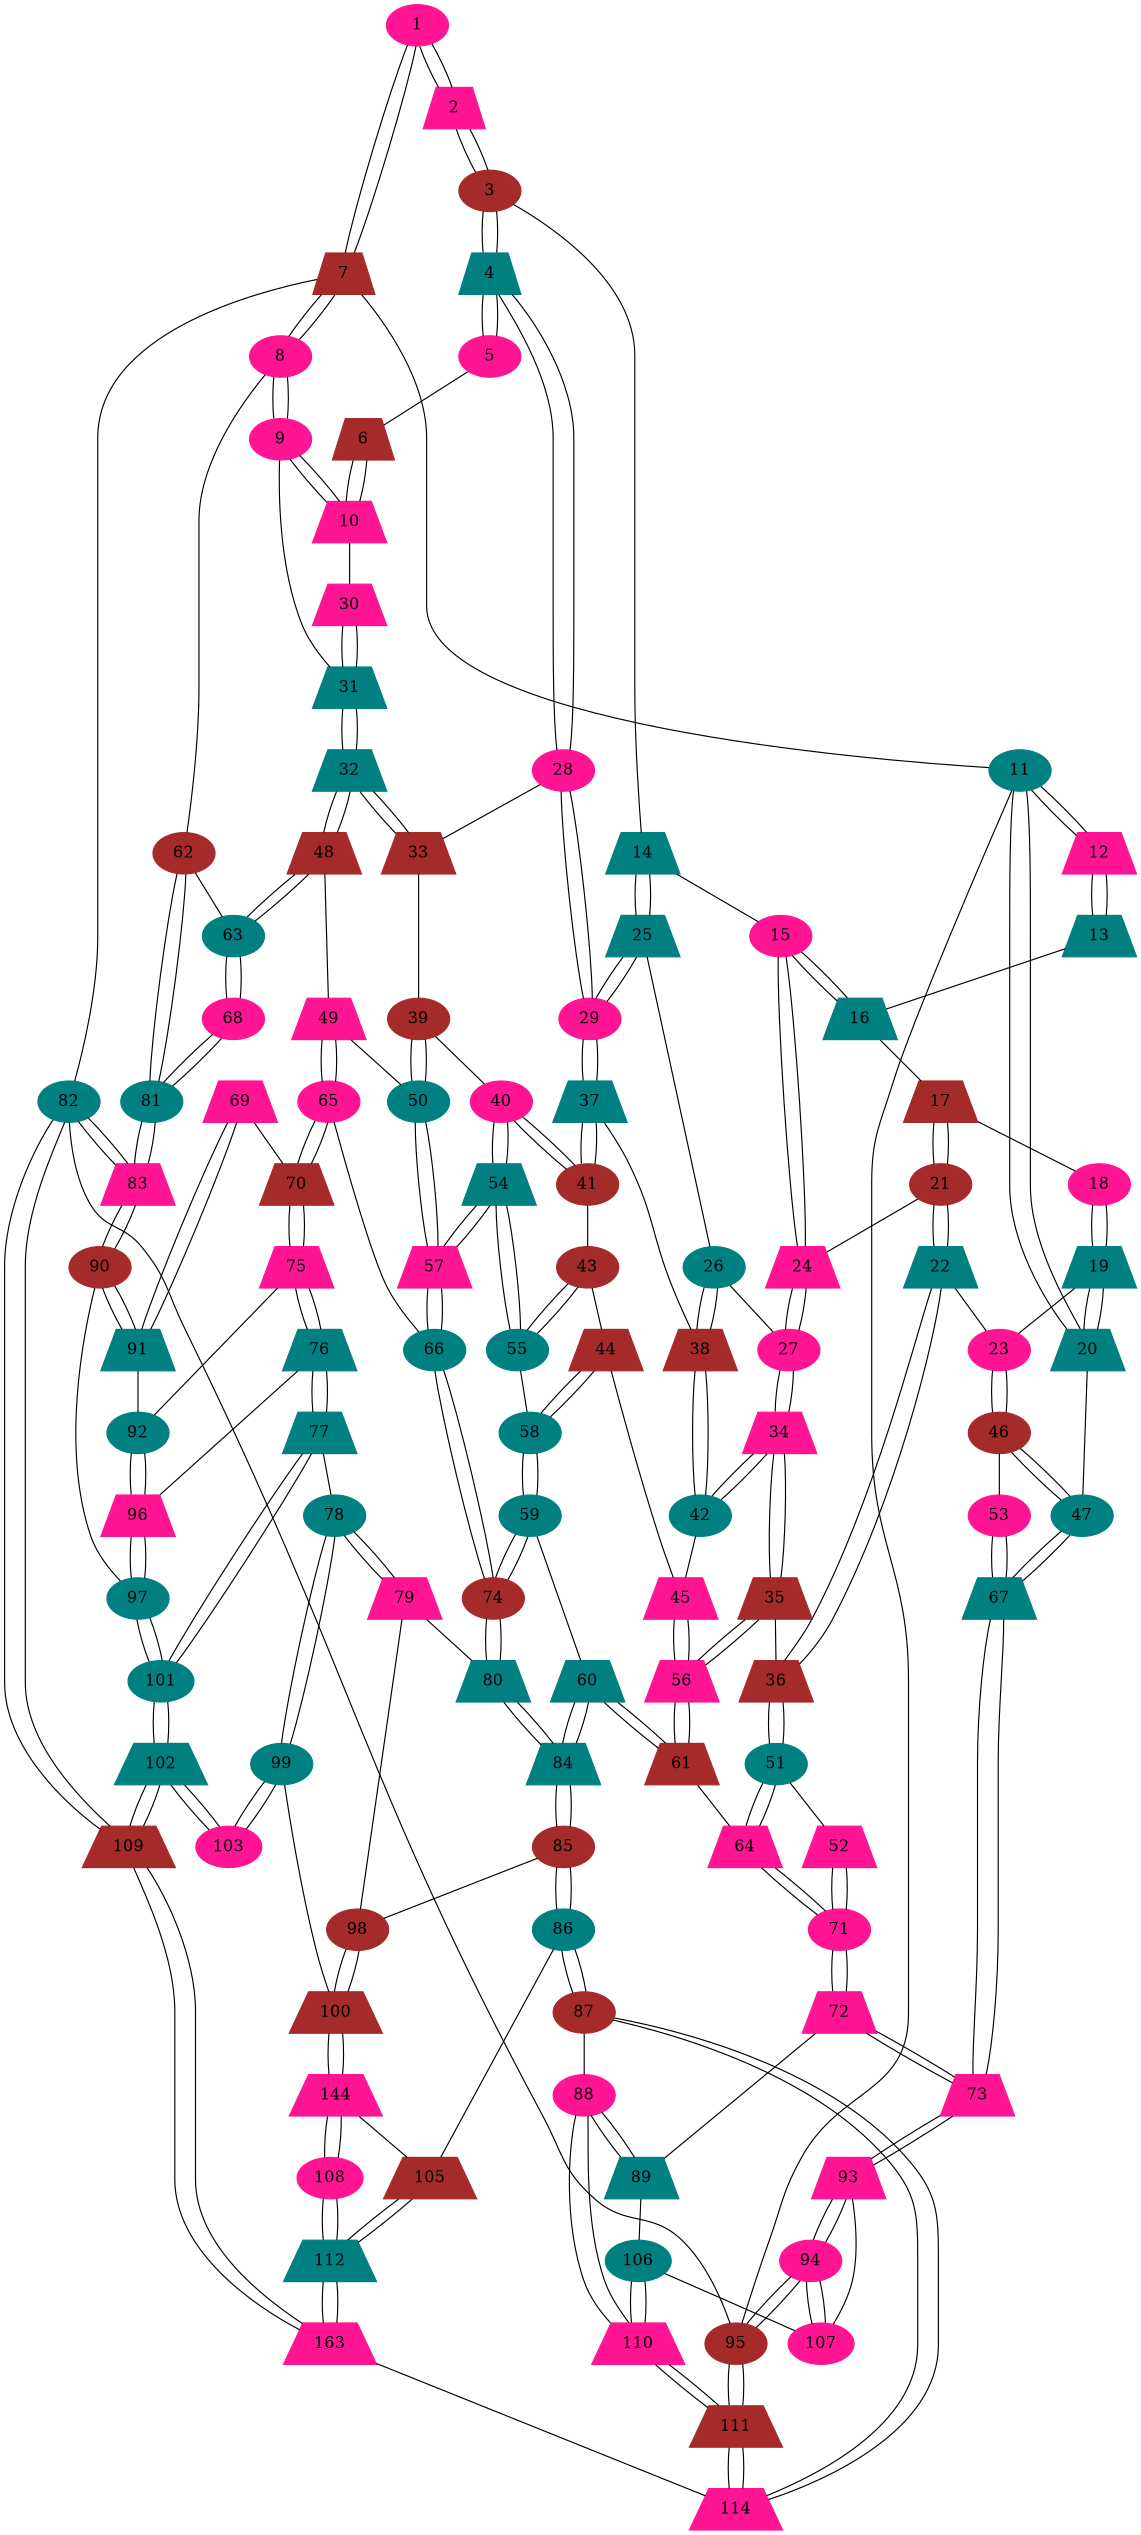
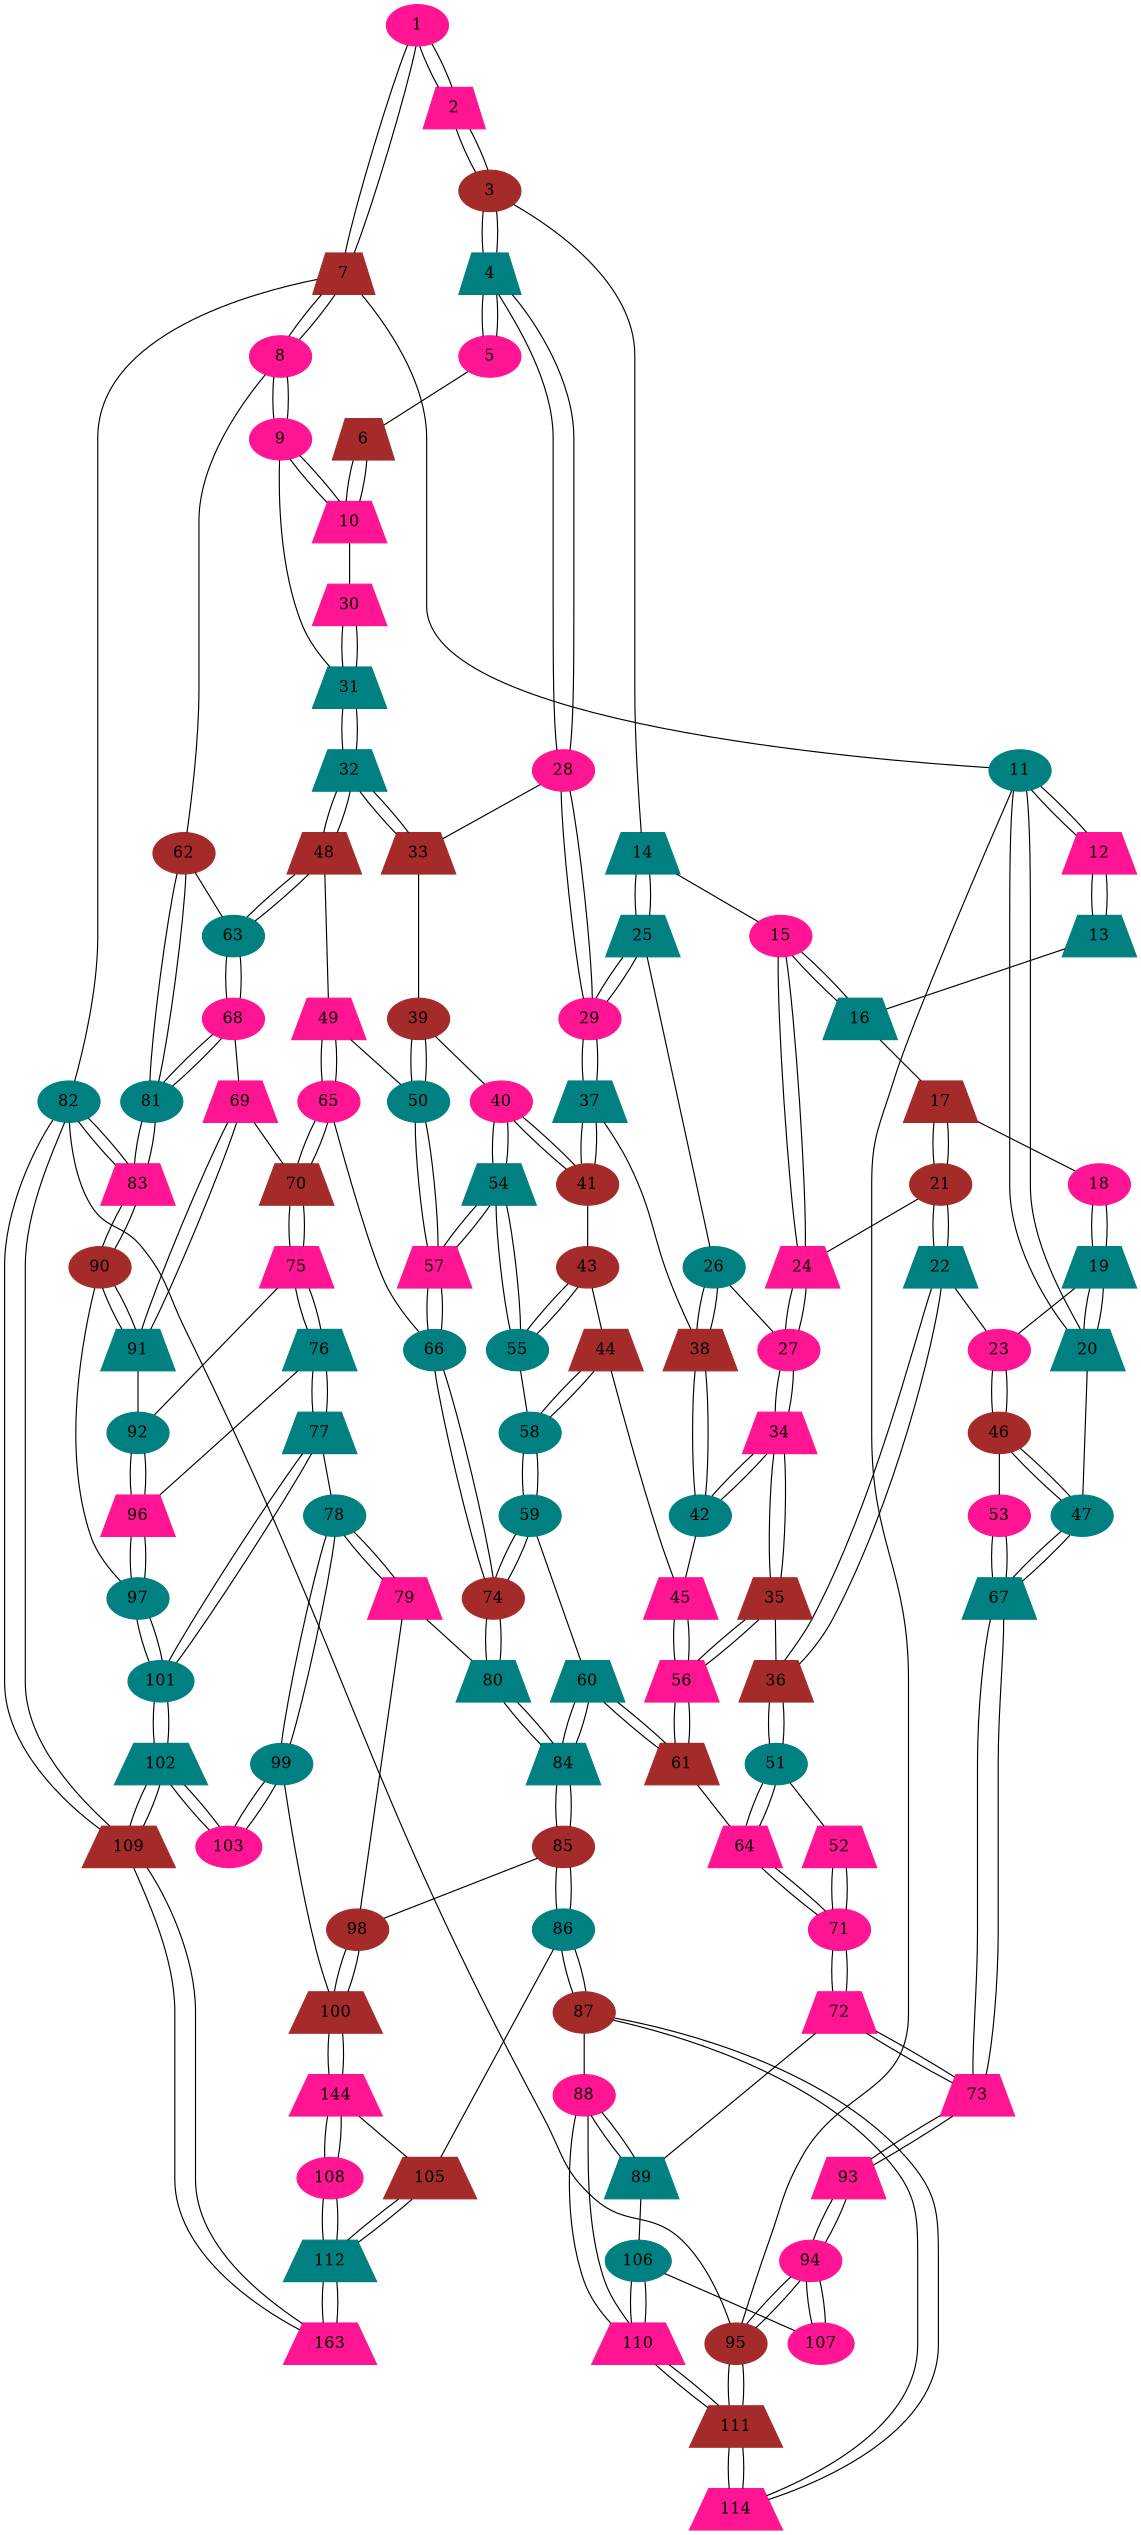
  graph {
    node [color=deeppink shape=trapezium style=filled]
    1 [shape=ellipse]
    2
    7 [color=brown]
    3 [color=brown shape=ellipse]
    8 [shape=ellipse]
    11 [color=teal shape=ellipse]
    82 [color=teal shape=ellipse]
    4 [color=teal]
    14 [color=teal]
    5 [shape=ellipse]
    28 [shape=ellipse]
    15 [shape=ellipse]
    25 [color=teal]
    6 [color=brown]
    29 [shape=ellipse]
    33 [color=brown]
    10
    31 [color=teal]
    30
    9 [shape=ellipse]
    62 [color=brown shape=ellipse]
    12
    20 [color=teal]
    95 [color=brown shape=ellipse]
    83
    109 [color=brown]
    63 [color=teal shape=ellipse]
    81 [color=teal shape=ellipse]
    32 [color=teal]
    13 [color=teal]
    47 [color=teal shape=ellipse]
    111 [color=brown]
    16 [color=teal]
    18 [shape=ellipse]
    19 [color=teal]
    17 [color=brown]
    24
    26 [color=teal shape=ellipse]
    27 [shape=ellipse]
    21 [color=brown shape=ellipse]
    22 [color=teal]
    23 [shape=ellipse]
    46 [color=brown shape=ellipse]
    67 [color=teal]
    36 [color=brown]
    51 [color=teal shape=ellipse]
    53 [shape=ellipse]
    34
    38 [color=brown]
    37 [color=teal]
    42 [color=teal shape=ellipse]
    35 [color=brown]
    39 [color=brown shape=ellipse]
    41 [color=brown shape=ellipse]
    48 [color=brown]
    49
    40 [shape=ellipse]
    50 [color=teal shape=ellipse]
    56
    45
    61 [color=brown]
    52
    64
    43 [color=brown shape=ellipse]
    54 [color=teal]
    57
    55 [color=teal shape=ellipse]
    44 [color=brown]
    58 [color=teal shape=ellipse]
    59 [color=teal shape=ellipse]
    73
    65 [shape=ellipse]
    68 [shape=ellipse]
    66 [color=teal shape=ellipse]
    70 [color=brown]
    71 [shape=ellipse]
    72
    74 [color=brown shape=ellipse]
    60 [color=teal]
    84 [color=teal]
    80 [color=teal]
    85 [color=brown shape=ellipse]
    69
    75
    93
    91 [color=teal]
    92 [color=teal shape=ellipse]
    76 [color=teal]
    89 [color=teal]
    106 [color=teal shape=ellipse]
    94 [shape=ellipse]
    107 [shape=ellipse]
    77 [color=teal]
    96
    78 [color=teal shape=ellipse]
    101 [color=teal shape=ellipse]
    97 [color=teal shape=ellipse]
    79
    99 [color=teal shape=ellipse]
    102 [color=teal]
    98 [color=brown shape=ellipse]
    100 [color=brown]
    103 [shape=ellipse]
    90 [color=brown shape=ellipse]
    n105 [label=163]
    86 [color=teal shape=ellipse]
    87 [color=brown shape=ellipse]
    105 [color=brown]
    88 [shape=ellipse]
    114
    112 [color=teal]
    110
    n113 [label=144]
    108 [shape=ellipse]
    1 -- 2
    1 -- 2
    1 -- 7
    1 -- 7
    2 -- 3
    2 -- 3
    7 -- 8
    7 -- 8
    7 -- 11
    7 -- 82
    3 -- 4
    3 -- 4
    3 -- 14
    8 -- 9
    8 -- 9
    8 -- 62
    11 -- 12
    11 -- 12
    11 -- 20
    11 -- 20
    11 -- 95
    82 -- 95
    82 -- 83
    82 -- 83
    82 -- 109
    82 -- 109
    4 -- 5
    4 -- 5
    4 -- 28
    4 -- 28
    14 -- 15
    14 -- 25
    14 -- 25
    5 -- 6
    28 -- 29
    28 -- 29
    28 -- 33
    15 -- 16
    15 -- 16
    15 -- 24
    15 -- 24
    25 -- 29
    25 -- 29
    25 -- 26
    6 -- 10
    6 -- 10
    29 -- 37
    29 -- 37
    33 -- 39
    10 -- 30
    31 -- 32
    31 -- 32
    30 -- 31
    30 -- 31
    9 -- 10
    9 -- 10
    9 -- 31
    62 -- 63
    62 -- 81
    62 -- 81
    12 -- 13
    12 -- 13
    20 -- 47
    95 -- 111
    95 -- 111
    83 -- 90
    83 -- 90
    109 -- n105
    109 -- n105
    63 -- 68
    63 -- 68
    81 -- 83
    81 -- 83
    32 -- 33
    32 -- 33
    32 -- 48
    32 -- 48
    13 -- 16
    47 -- 67
    47 -- 67
    111 -- 114
    111 -- 114
    16 -- 17
    18 -- 19
    18 -- 19
    19 -- 20
    19 -- 20
    19 -- 23
    17 -- 18
    17 -- 21
    17 -- 21
    24 -- 27
    24 -- 27
    26 -- 27
    26 -- 38
    26 -- 38
    27 -- 34
    27 -- 34
    21 -- 24
    21 -- 22
    21 -- 22
    22 -- 23
    22 -- 36
    22 -- 36
    23 -- 46
    23 -- 46
    46 -- 47
    46 -- 47
    46 -- 53
    67 -- 73
    67 -- 73
    36 -- 51
    36 -- 51
    51 -- 52
    51 -- 64
    51 -- 64
    53 -- 67
    53 -- 67
    34 -- 42
    34 -- 42
    34 -- 35
    34 -- 35
    38 -- 42
    38 -- 42
    37 -- 38
    37 -- 41
    37 -- 41
    42 -- 45
    35 -- 36
    35 -- 56
    35 -- 56
    39 -- 40
    39 -- 50
    39 -- 50
    41 -- 43
    48 -- 63
    48 -- 63
    48 -- 49
    49 -- 50
    49 -- 65
    49 -- 65
    40 -- 41
    40 -- 41
    40 -- 54
    40 -- 54
    50 -- 57
    50 -- 57
    56 -- 61
    56 -- 61
    45 -- 56
    45 -- 56
    61 -- 64
    52 -- 71
    52 -- 71
    64 -- 71
    64 -- 71
    43 -- 55
    43 -- 55
    43 -- 44
    54 -- 57
    54 -- 57
    54 -- 55
    54 -- 55
    57 -- 66
    57 -- 66
    55 -- 58
    44 -- 45
    44 -- 58
    44 -- 58
    58 -- 59
    58 -- 59
    59 -- 74
    59 -- 74
    59 -- 60
    73 -- 93
    73 -- 93
    65 -- 66
    65 -- 70
    65 -- 70
    68 -- 81
    68 -- 81
+   68 -- 69
    66 -- 74
    66 -- 74
    70 -- 75
    70 -- 75
    71 -- 72
    71 -- 72
    72 -- 73
    72 -- 73
    72 -- 89
    74 -- 80
    74 -- 80
    60 -- 61
    60 -- 61
    60 -- 84
    60 -- 84
    84 -- 85
    84 -- 85
    80 -- 84
    80 -- 84
    85 -- 98
    85 -- 86
    85 -- 86
    69 -- 70
    69 -- 91
    69 -- 91
    75 -- 92
    75 -- 76
    75 -- 76
    93 -- 94
    93 -- 94
-   93 -- 107
    91 -- 92
    92 -- 96
    92 -- 96
    76 -- 77
    76 -- 77
    76 -- 96
    89 -- 106
    106 -- 107
    106 -- 110
    106 -- 110
    94 -- 95
    94 -- 95
    94 -- 107
    94 -- 107
    77 -- 78
    77 -- 101
    77 -- 101
    96 -- 97
    96 -- 97
    78 -- 79
    78 -- 79
    78 -- 99
    78 -- 99
    101 -- 102
    101 -- 102
    97 -- 101
    97 -- 101
    79 -- 80
    79 -- 98
    99 -- 100
    99 -- 103
    99 -- 103
    102 -- 109
    102 -- 109
    102 -- 103
    102 -- 103
    98 -- 100
    98 -- 100
    100 -- n113
    100 -- n113
    90 -- 91
    90 -- 91
    90 -- 97
-   n105 -- 114
    86 -- 87
    86 -- 87
    86 -- 105
    87 -- 88
    87 -- 114
    87 -- 114
    105 -- 112
    105 -- 112
    88 -- 89
    88 -- 89
    88 -- 110
    88 -- 110
    112 -- n105
    112 -- n105
    110 -- 111
    110 -- 111
    n113 -- 105
    n113 -- 108
    n113 -- 108
    108 -- 112
    108 -- 112
  }
